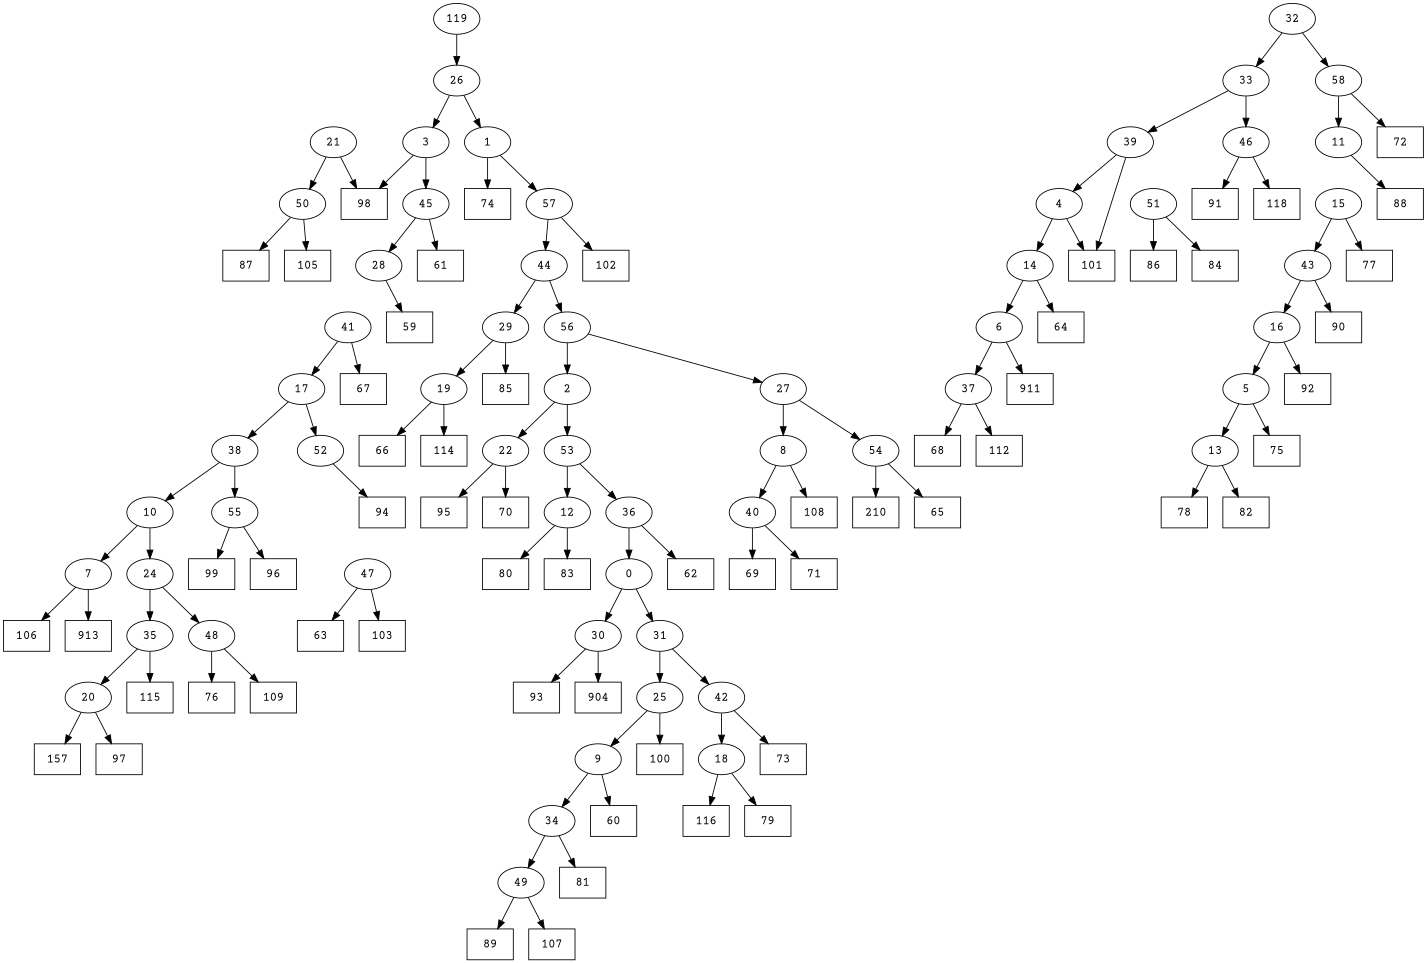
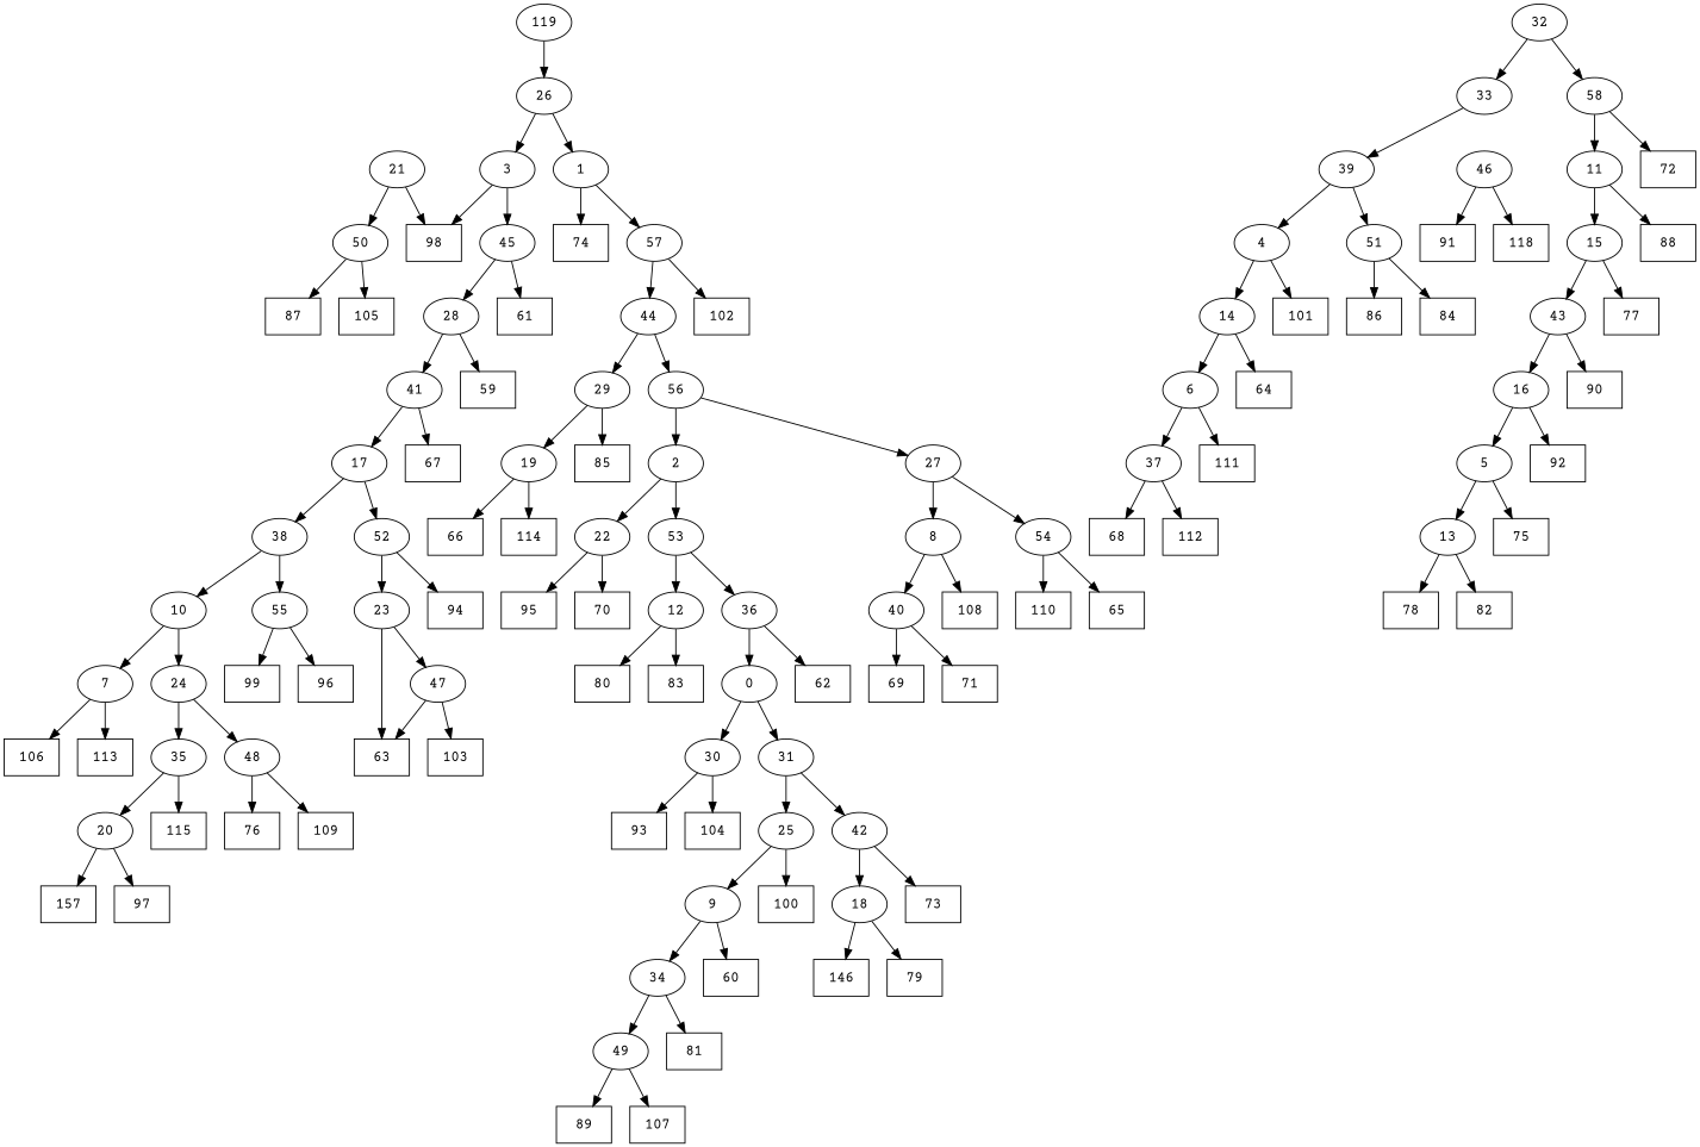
  digraph {
    fontname="Courier Prime"
    node [fontname="Courier Prime"]
    edge [fontname="Courier Prime"]
    n1 [label=0]
    n2 [label=30]
    n3 [label=31]
    n4 [label=93 shape=box]
-   n5 [label=904 shape=box]
+   n5 [label=104 shape=box]
    n6 [label=25]
    n7 [label=42]
    n8 [label=1]
    n9 [label=57]
    n10 [label=74 shape=box]
    n11 [label=44]
    n12 [label=102 shape=box]
    n13 [label=2]
    n14 [label=22]
    n15 [label=53]
    n16 [label=95 shape=box]
    n17 [label=70 shape=box]
    n18 [label=12]
    n19 [label=36]
    n20 [label=3]
    n21 [label=45]
    n22 [label=98 shape=box]
    n23 [label=21]
    n24 [label=50]
    n25 [label=28]
    n26 [label=61 shape=box]
    n27 [label=4]
    n28 [label=14]
    n29 [label=101 shape=box]
    n30 [label=6]
    n31 [label=64 shape=box]
    n32 [label=5]
    n33 [label=13]
    n34 [label=75 shape=box]
    n35 [label=78 shape=box]
    n36 [label=82 shape=box]
    n37 [label=37]
-   n38 [label=911 shape=box]
+   n38 [label=111 shape=box]
    n39 [label=68 shape=box]
    n40 [label=112 shape=box]
    n41 [label=7]
    n42 [label=106 shape=box]
-   n43 [label=913 shape=box]
+   n43 [label=113 shape=box]
    n44 [label=8]
    n45 [label=40]
    n46 [label=108 shape=box]
    n47 [label=69 shape=box]
    n48 [label=71 shape=box]
    n49 [label=9]
    n50 [label=34]
    n51 [label=60 shape=box]
    n52 [label=49]
    n53 [label=81 shape=box]
    n54 [label=10]
    n55 [label=24]
    n56 [label=35]
    n57 [label=48]
    n58 [label=11]
    n59 [label=15]
    n60 [label=88 shape=box]
    n61 [label=43]
    n62 [label=77 shape=box]
    n63 [label=80 shape=box]
    n64 [label=83 shape=box]
    n65 [label=16]
    n66 [label=90 shape=box]
    n67 [label=92 shape=box]
    n68 [label=17]
    n69 [label=38]
    n70 [label=52]
    n71 [label=55]
+   n72 [label=23]
    n73 [label=94 shape=box]
    n74 [label=18]
-   n75 [label=116 shape=box]
+   n75 [label=146 shape=box]
    n76 [label=79 shape=box]
    n77 [label=19]
    n78 [label=66 shape=box]
    n79 [label=114 shape=box]
    n80 [label=20]
    n81 [label=157 shape=box]
    n82 [label=97 shape=box]
    n83 [label=87 shape=box]
    n84 [label=105 shape=box]
    n85 [label=47]
    n86 [label=63 shape=box]
    n87 [label=103 shape=box]
    n88 [label=115 shape=box]
    n89 [label=76 shape=box]
    n90 [label=109 shape=box]
    n91 [label=100 shape=box]
    n92 [label=26]
    n93 [label=27]
    n94 [label=54]
-   n95 [label=210 shape=box]
+   n95 [label=110 shape=box]
    n96 [label=65 shape=box]
    n97 [label=41]
    n98 [label=59 shape=box]
    n99 [label=67 shape=box]
    n100 [label=29]
    n101 [label=85 shape=box]
    n102 [label=73 shape=box]
    n103 [label=32]
    n104 [label=33]
    n105 [label=58]
    n106 [label=39]
    n107 [label=46]
    n108 [label=72 shape=box]
    n109 [label=51]
    n110 [label=91 shape=box]
    n111 [label=118 shape=box]
    n112 [label=89 shape=box]
    n113 [label=107 shape=box]
    n114 [label=62 shape=box]
    n115 [label=99 shape=box]
    n116 [label=96 shape=box]
    n117 [label=86 shape=box]
    n118 [label=84 shape=box]
    n119 [label=56]
    n120 [label=119]
    n1 -> n2
    n1 -> n3
    n2 -> n4
    n2 -> n5
    n3 -> n6
    n3 -> n7
    n6 -> n49
    n6 -> n91
    n7 -> n74
    n7 -> n102
    n8 -> n9
    n8 -> n10
    n9 -> n11
    n9 -> n12
    n11 -> n100
    n11 -> n119
    n13 -> n14
    n13 -> n15
    n14 -> n16
    n14 -> n17
    n15 -> n18
    n15 -> n19
    n18 -> n63
    n18 -> n64
    n19 -> n1
    n19 -> n114
    n20 -> n21
    n20 -> n22
    n21 -> n25
    n21 -> n26
    n23 -> n22
    n23 -> n24
    n24 -> n83
    n24 -> n84
+   n25 -> n97
    n25 -> n98
    n27 -> n28
    n27 -> n29
    n28 -> n30
    n28 -> n31
    n30 -> n37
    n30 -> n38
    n32 -> n33
    n32 -> n34
    n33 -> n35
    n33 -> n36
    n37 -> n39
    n37 -> n40
    n41 -> n42
    n41 -> n43
    n44 -> n45
    n44 -> n46
    n45 -> n47
    n45 -> n48
    n49 -> n50
    n49 -> n51
    n50 -> n52
    n50 -> n53
    n52 -> n112
    n52 -> n113
    n54 -> n41
    n54 -> n55
    n55 -> n56
    n55 -> n57
    n56 -> n80
    n56 -> n88
    n57 -> n89
    n57 -> n90
+   n58 -> n59
    n58 -> n60
    n59 -> n61
    n59 -> n62
    n61 -> n65
    n61 -> n66
    n65 -> n32
    n65 -> n67
    n68 -> n69
    n68 -> n70
    n69 -> n54
    n69 -> n71
+   n70 -> n72
    n70 -> n73
    n71 -> n115
    n71 -> n116
+   n72 -> n85
+   n72 -> n86
    n74 -> n75
    n74 -> n76
    n77 -> n78
    n77 -> n79
    n80 -> n81
    n80 -> n82
    n85 -> n86
    n85 -> n87
    n92 -> n8
    n92 -> n20
    n93 -> n44
    n93 -> n94
    n94 -> n95
    n94 -> n96
    n97 -> n68
    n97 -> n99
    n100 -> n77
    n100 -> n101
    n103 -> n104
    n103 -> n105
    n104 -> n106
-   n104 -> n107
    n105 -> n58
    n105 -> n108
    n106 -> n27
-   n106 -> n29
+   n106 -> n109
    n107 -> n110
    n107 -> n111
    n109 -> n117
    n109 -> n118
    n119 -> n13
    n119 -> n93
    n120 -> n92
  }
